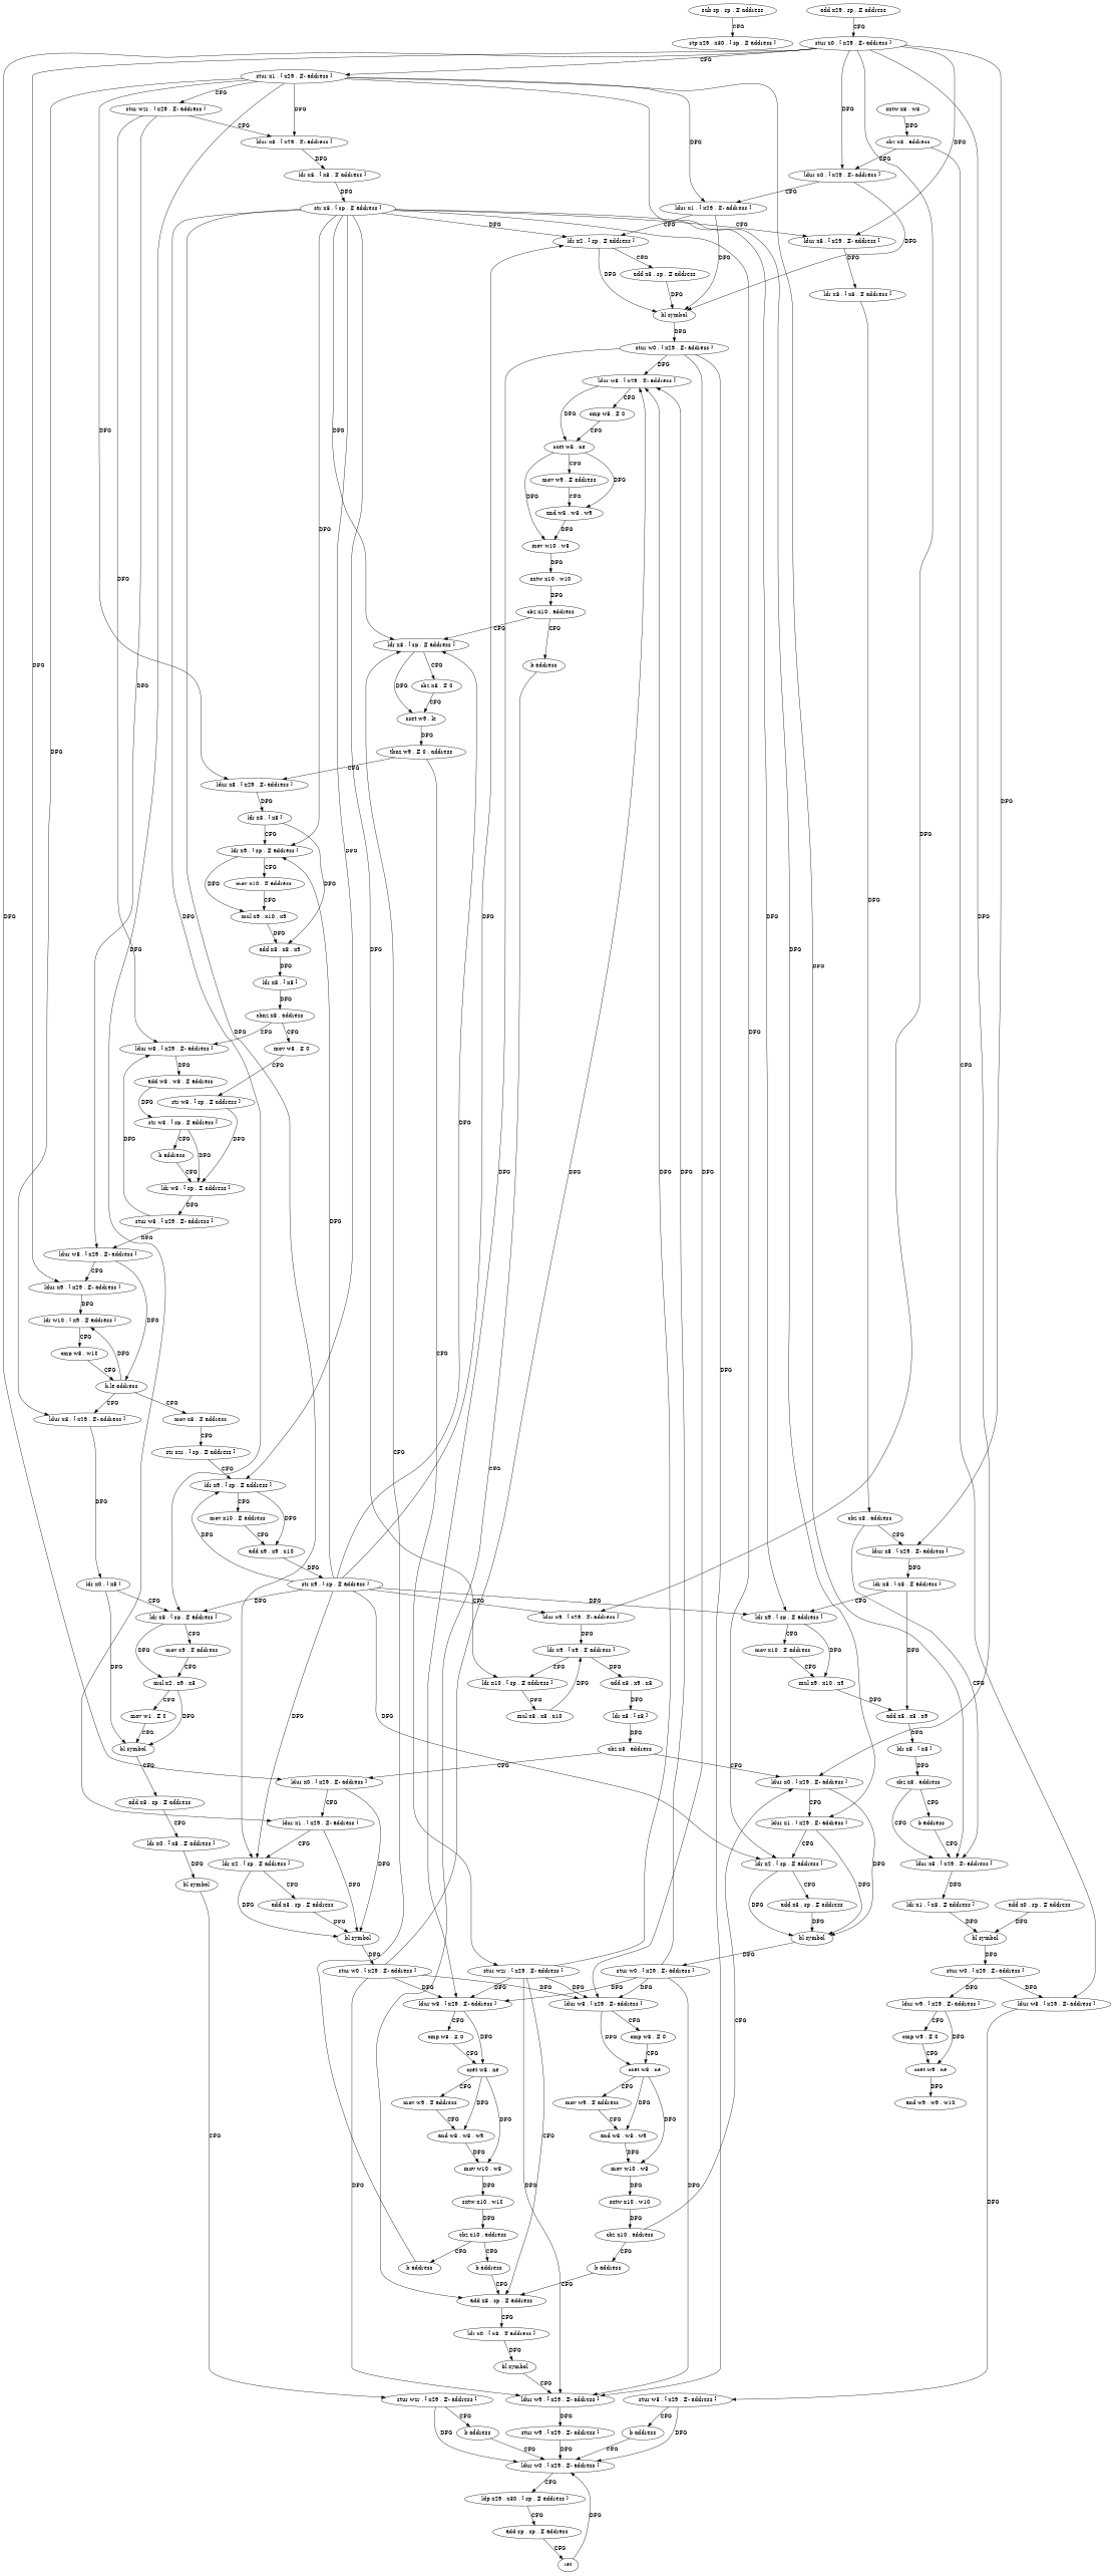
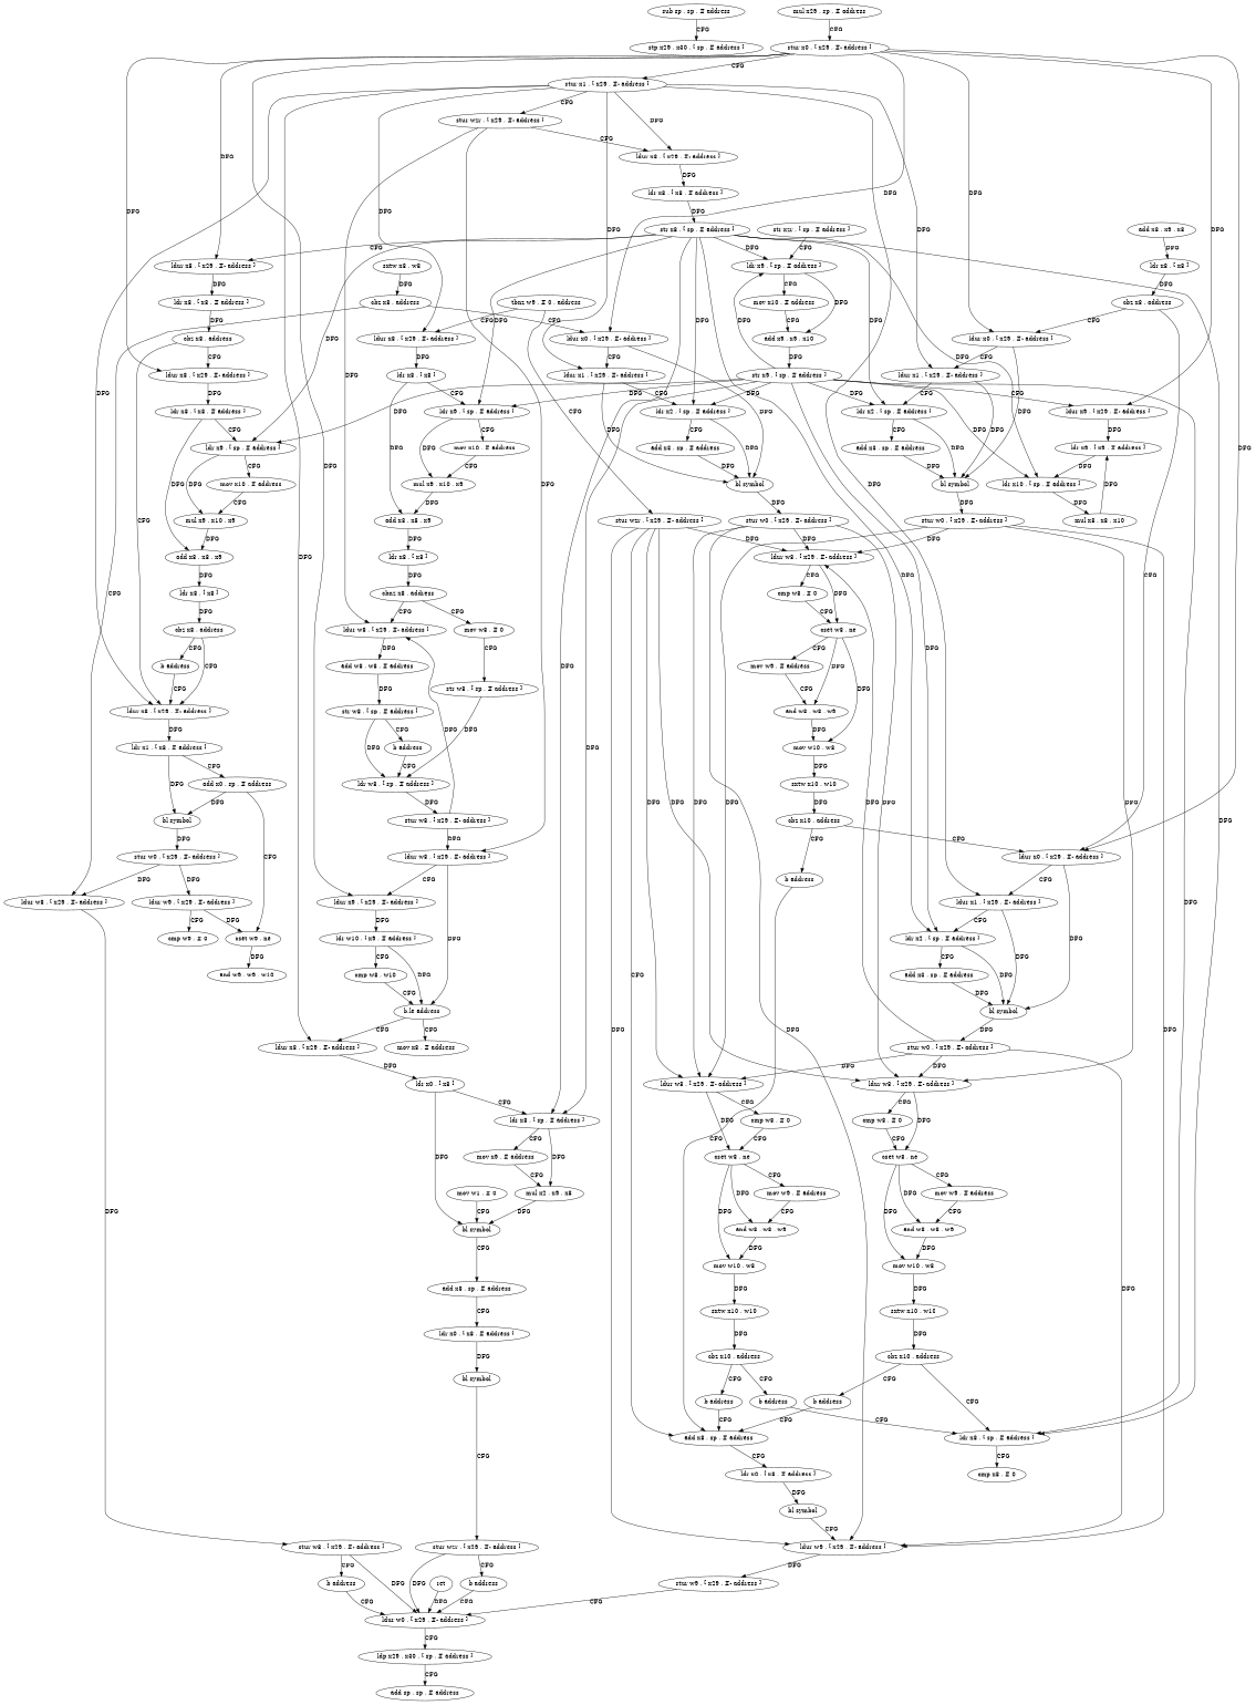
  digraph {
    n1 [label="sub sp , sp , # address"]
    n2 [label="stp x29 , x30 , [ sp , # address ]"]
-   n3 [label="add x29 , sp , # address"]
+   n3 [label="mul x29 , sp , # address"]
    n4 [label="stur x0 , [ x29 , #- address ]"]
    n5 [label="stur x1 , [ x29 , #- address ]"]
    n6 [label="ldur x8 , [ x29 , #- address ]"]
    n7 [label="ldur x8 , [ x29 , #- address ]"]
    n8 [label="ldur x0 , [ x29 , #- address ]"]
    n9 [label="ldur x9 , [ x29 , #- address ]"]
    n10 [label="ldur x0 , [ x29 , #- address ]"]
    n11 [label="ldur x0 , [ x29 , #- address ]"]
    n12 [label="ldur x9 , [ x29 , #- address ]"]
    n13 [label="stur wzr , [ x29 , #- address ]"]
    n14 [label="ldur x8 , [ x29 , #- address ]"]
    n15 [label="ldur x8 , [ x29 , #- address ]"]
    n16 [label="ldur x1 , [ x29 , #- address ]"]
    n17 [label="ldur x8 , [ x29 , #- address ]"]
    n18 [label="ldur x8 , [ x29 , #- address ]"]
    n19 [label="ldur x1 , [ x29 , #- address ]"]
    n20 [label="ldur x1 , [ x29 , #- address ]"]
    n21 [label="ldr x8 , [ x8 , # address ]"]
    n22 [label="ldr x8 , [ x8 , # address ]"]
    n23 [label="bl symbol"]
    n24 [label="ldr x9 , [ x9 , # address ]"]
    n25 [label="bl symbol"]
    n26 [label="bl symbol"]
    n27 [label="ldr w10 , [ x9 , # address ]"]
    n28 [label="ldur w8 , [ x29 , #- address ]"]
    n29 [label="ldur w8 , [ x29 , #- address ]"]
    n30 [label="ldr x8 , [ x8 , # address ]"]
    n31 [label="ldr x1 , [ x8 , # address ]"]
    n32 [label="ldr x2 , [ sp , # address ]"]
    n33 [label="ldr x8 , [ x8 ]"]
    n34 [label="ldr x0 , [ x8 ]"]
    n35 [label="ldr x2 , [ sp , # address ]"]
    n36 [label="ldr x2 , [ sp , # address ]"]
    n37 [label="add w8 , w8 , # address"]
    n38 [label="b.le address"]
    n39 [label="str x8 , [ sp , # address ]"]
    n40 [label="ldr x9 , [ sp , # address ]"]
    n41 [label="ldr x8 , [ sp , # address ]"]
    n42 [label="ldr x9 , [ sp , # address ]"]
    n43 [label="ldr x9 , [ sp , # address ]"]
    n44 [label="ldr x10 , [ sp , # address ]"]
    n45 [label="ldr x8 , [ sp , # address ]"]
    n46 [label="mov x10 , # address"]
    n47 [label="mul x9 , x10 , x9"]
    n48 [label="add x3 , sp , # address"]
-   n49 [label="cbz x8 , # 0"]
-   n50 [label="cset w9 , le"]
+   n49 [label="cmp x8 , # 0"]
    n51 [label="mov x10 , # address"]
    n52 [label="mul x9 , x10 , x9"]
    n53 [label="mov x10 , # address"]
    n54 [label="add x9 , x9 , x10"]
    n55 [label="mul x8 , x8 , x10"]
    n56 [label="mov x9 , # address"]
    n57 [label="mul x2 , x9 , x8"]
    n58 [label="add x3 , sp , # address"]
    n59 [label="add x3 , sp , # address"]
    n60 [label="cbz x8 , address"]
    n61 [label="add x0 , sp , # address"]
    n62 [label="bl symbol"]
    n63 [label="add x8 , x8 , x9"]
    n64 [label="stur w0 , [ x29 , #- address ]"]
    n65 [label="ldur w9 , [ x29 , #- address ]"]
    n66 [label="ldur w8 , [ x29 , #- address ]"]
    n67 [label="cmp w9 , # 0"]
    n68 [label="cset w9 , ne"]
    n69 [label="stur w8 , [ x29 , #- address ]"]
    n70 [label="and w9 , w9 , w10"]
    n71 [label="sxtw x8 , w8"]
    n72 [label="cbz x8 , address"]
    n73 [label="stur w0 , [ x29 , #- address ]"]
    n74 [label="b address"]
    n75 [label="ldur w0 , [ x29 , #- address ]"]
    n76 [label="ldr x8 , [ x8 ]"]
    n77 [label="cbz x8 , address"]
    n78 [label="b address"]
    n79 [label="ldur w8 , [ x29 , #- address ]"]
    n80 [label="ldur w9 , [ x29 , #- address ]"]
    n81 [label="ldur w8 , [ x29 , #- address ]"]
    n82 [label="ldur w8 , [ x29 , #- address ]"]
    n83 [label="cmp w8 , # 0"]
    n84 [label="cset w8 , ne"]
    n85 [label="stur w9 , [ x29 , #- address ]"]
    n86 [label="cmp w8 , # 0"]
    n87 [label="cset w8 , ne"]
    n88 [label="cmp w8 , # 0"]
    n89 [label="cset w8 , ne"]
    n90 [label="mov w9 , # address"]
    n91 [label="and w8 , w8 , w9"]
    n92 [label="mov w10 , w8"]
    n93 [label="sxtw x10 , w10"]
    n94 [label="cbz x10 , address"]
    n95 [label="b address"]
    n96 [label="add x8 , sp , # address"]
    n97 [label="tbnz w9 , # 0 , address"]
    n98 [label="ldr x0 , [ x8 , # address ]"]
    n99 [label="ldp x29 , x30 , [ sp , # address ]"]
    n100 [label="add sp , sp , # address"]
    n101 [label=ret]
    n102 [label="stur wzr , [ x29 , #- address ]"]
    n103 [label="add x8 , x8 , x9"]
    n104 [label="bl symbol"]
    n105 [label="ldr x8 , [ x8 ]"]
    n106 [label="cbnz x8 , address"]
    n107 [label="mov w8 , # 0"]
    n108 [label="str w8 , [ sp , # address ]"]
    n109 [label="ldr w8 , [ sp , # address ]"]
    n110 [label="str w8 , [ sp , # address ]"]
    n111 [label="stur w8 , [ x29 , #- address ]"]
    n112 [label="b address"]
    n113 [label="mov x8 , # address"]
    n114 [label="str xzr , [ sp , # address ]"]
    n115 [label="str x9 , [ sp , # address ]"]
    n116 [label="add x8 , x9 , x8"]
    n117 [label="ldr x8 , [ x8 ]"]
    n118 [label="cbz x8 , address"]
    n119 [label="stur w0 , [ x29 , #- address ]"]
    n120 [label="stur w0 , [ x29 , #- address ]"]
    n121 [label="bl symbol"]
    n122 [label="add x8 , sp , # address"]
    n123 [label="mov w1 , # 0"]
    n124 [label="ldr x0 , [ x8 , # address ]"]
    n125 [label="bl symbol"]
    n126 [label="stur wzr , [ x29 , #- address ]"]
    n127 [label="b address"]
    n128 [label="cmp w8 , w10"]
    n129 [label="mov w9 , # address"]
    n130 [label="and w8 , w8 , w9"]
    n131 [label="mov w10 , w8"]
    n132 [label="sxtw x10 , w10"]
    n133 [label="cbz x10 , address"]
    n134 [label="b address"]
    n135 [label="b address"]
    n136 [label="mov w9 , # address"]
    n137 [label="and w8 , w8 , w9"]
    n138 [label="mov w10 , w8"]
    n139 [label="sxtw x10 , w10"]
    n140 [label="cbz x10 , address"]
    n141 [label="b address"]
    n1 -> n2 [label=CFG]
    n3 -> n4 [label=CFG]
    n4 -> n5 [label=CFG]
    n4 -> n6 [label=DFG]
    n4 -> n7 [label=DFG]
    n4 -> n8 [label=DFG]
    n4 -> n9 [label=DFG]
    n4 -> n10 [label=DFG]
    n4 -> n11 [label=DFG]
    n4 -> n12 [label=DFG]
    n5 -> n13 [label=CFG]
    n5 -> n14 [label=DFG]
    n5 -> n15 [label=DFG]
    n5 -> n16 [label=DFG]
    n5 -> n17 [label=DFG]
    n5 -> n18 [label=DFG]
    n5 -> n19 [label=DFG]
    n5 -> n20 [label=DFG]
    n6 -> n21 [label=DFG]
    n7 -> n22 [label=DFG]
    n8 -> n16 [label=CFG]
    n8 -> n23 [label=DFG]
    n9 -> n24 [label=DFG]
    n10 -> n19 [label=CFG]
    n10 -> n25 [label=DFG]
    n11 -> n20 [label=CFG]
    n11 -> n26 [label=DFG]
    n12 -> n27 [label=DFG]
    n13 -> n14 [label=CFG]
    n13 -> n28 [label=DFG]
    n13 -> n29 [label=DFG]
    n14 -> n30 [label=DFG]
    n15 -> n31 [label=DFG]
    n16 -> n23 [label=DFG]
    n16 -> n32 [label=CFG]
    n17 -> n33 [label=DFG]
    n18 -> n34 [label=DFG]
    n19 -> n25 [label=DFG]
    n19 -> n35 [label=CFG]
    n20 -> n26 [label=DFG]
    n20 -> n36 [label=CFG]
    n21 -> n60 [label=DFG]
    n22 -> n40 [label=CFG]
    n22 -> n63 [label=DFG]
    n23 -> n73 [label=DFG]
-   n24 -> n44 [label=CFG]
-   n24 -> n116 [label=DFG]
+   n24 -> n44 [label=DFG]
    n25 -> n119 [label=DFG]
    n26 -> n120 [label=DFG]
-   n38 -> n27 [label=DFG]
+   n27 -> n38 [label=DFG]
    n27 -> n128 [label=CFG]
    n28 -> n37 [label=DFG]
    n29 -> n12 [label=CFG]
    n29 -> n38 [label=DFG]
    n30 -> n39 [label=DFG]
+   n31 -> n61 [label=CFG]
    n31 -> n62 [label=DFG]
    n32 -> n23 [label=DFG]
    n32 -> n48 [label=CFG]
    n33 -> n42 [label=CFG]
    n33 -> n103 [label=DFG]
    n34 -> n45 [label=CFG]
    n34 -> n121 [label=DFG]
    n35 -> n25 [label=DFG]
    n35 -> n58 [label=CFG]
    n36 -> n26 [label=DFG]
    n36 -> n59 [label=CFG]
    n37 -> n110 [label=DFG]
    n38 -> n18 [label=CFG]
    n38 -> n113 [label=CFG]
    n39 -> n6 [label=CFG]
    n39 -> n32 [label=DFG]
    n39 -> n35 [label=DFG]
    n39 -> n36 [label=DFG]
    n39 -> n40 [label=DFG]
    n39 -> n41 [label=DFG]
    n39 -> n42 [label=DFG]
    n39 -> n43 [label=DFG]
    n39 -> n44 [label=DFG]
    n39 -> n45 [label=DFG]
    n40 -> n46 [label=CFG]
    n40 -> n47 [label=DFG]
    n41 -> n49 [label=CFG]
-   n41 -> n50 [label=DFG]
    n42 -> n51 [label=CFG]
    n42 -> n52 [label=DFG]
    n43 -> n53 [label=CFG]
    n43 -> n54 [label=DFG]
    n44 -> n55 [label=DFG]
    n45 -> n56 [label=CFG]
    n45 -> n57 [label=DFG]
    n46 -> n47 [label=CFG]
    n47 -> n63 [label=DFG]
    n48 -> n23 [label=DFG]
-   n49 -> n50 [label=CFG]
-   n50 -> n97 [label=DFG]
    n51 -> n52 [label=CFG]
    n52 -> n103 [label=DFG]
    n53 -> n54 [label=CFG]
    n54 -> n115 [label=DFG]
    n55 -> n24 [label=DFG]
    n56 -> n57 [label=CFG]
    n57 -> n121 [label=DFG]
-   n57 -> n123 [label=CFG]
    n58 -> n25 [label=DFG]
    n59 -> n26 [label=DFG]
    n60 -> n7 [label=CFG]
    n60 -> n15 [label=CFG]
    n61 -> n62 [label=DFG]
    n62 -> n64 [label=DFG]
    n63 -> n76 [label=DFG]
    n64 -> n65 [label=DFG]
    n64 -> n66 [label=DFG]
    n65 -> n67 [label=CFG]
    n65 -> n68 [label=DFG]
    n66 -> n69 [label=DFG]
-   n67 -> n68 [label=CFG]
+   n61 -> n68 [label=CFG]
    n68 -> n70 [label=DFG]
    n69 -> n74 [label=CFG]
    n69 -> n75 [label=DFG]
    n71 -> n72 [label=DFG]
    n72 -> n8 [label=CFG]
    n72 -> n66 [label=CFG]
    n73 -> n79 [label=DFG]
    n73 -> n80 [label=DFG]
    n73 -> n81 [label=DFG]
    n73 -> n82 [label=DFG]
    n74 -> n75 [label=CFG]
    n75 -> n99 [label=CFG]
    n76 -> n77 [label=DFG]
    n77 -> n15 [label=CFG]
    n77 -> n78 [label=CFG]
    n78 -> n15 [label=CFG]
    n79 -> n83 [label=CFG]
    n79 -> n84 [label=DFG]
    n80 -> n85 [label=DFG]
    n81 -> n86 [label=CFG]
    n81 -> n87 [label=DFG]
    n82 -> n88 [label=CFG]
    n82 -> n89 [label=DFG]
    n83 -> n84 [label=CFG]
    n84 -> n90 [label=CFG]
    n84 -> n91 [label=DFG]
    n84 -> n92 [label=DFG]
-   n85 -> n75 [label=DFG]
+   n85 -> n75 [label=CFG]
    n86 -> n87 [label=CFG]
    n87 -> n129 [label=CFG]
    n87 -> n130 [label=DFG]
    n87 -> n131 [label=DFG]
    n88 -> n89 [label=CFG]
    n89 -> n136 [label=CFG]
    n89 -> n137 [label=DFG]
    n89 -> n138 [label=DFG]
    n90 -> n91 [label=CFG]
    n91 -> n92 [label=DFG]
    n92 -> n93 [label=DFG]
    n93 -> n94 [label=DFG]
    n94 -> n41 [label=CFG]
    n94 -> n95 [label=CFG]
    n95 -> n96 [label=CFG]
    n96 -> n98 [label=CFG]
    n97 -> n17 [label=CFG]
    n97 -> n102 [label=CFG]
    n98 -> n104 [label=DFG]
    n99 -> n100 [label=CFG]
-   n100 -> n101 [label=CFG]
    n101 -> n75 [label=DFG]
    n102 -> n79 [label=DFG]
    n102 -> n80 [label=DFG]
    n102 -> n81 [label=DFG]
    n102 -> n82 [label=DFG]
    n102 -> n96 [label=CFG]
    n103 -> n105 [label=DFG]
    n104 -> n80 [label=CFG]
    n105 -> n106 [label=DFG]
    n106 -> n28 [label=CFG]
    n106 -> n107 [label=CFG]
    n107 -> n108 [label=CFG]
    n108 -> n109 [label=DFG]
    n109 -> n111 [label=DFG]
    n110 -> n109 [label=DFG]
    n110 -> n112 [label=CFG]
    n111 -> n28 [label=DFG]
    n111 -> n29 [label=DFG]
    n112 -> n109 [label=CFG]
-   n113 -> n114 [label=CFG]
    n114 -> n43 [label=CFG]
    n115 -> n9 [label=CFG]
    n115 -> n32 [label=DFG]
    n115 -> n35 [label=DFG]
    n115 -> n36 [label=DFG]
    n115 -> n40 [label=DFG]
    n115 -> n41 [label=DFG]
    n115 -> n42 [label=DFG]
    n115 -> n43 [label=DFG]
+   n115 -> n44 [label=DFG]
    n115 -> n45 [label=DFG]
    n116 -> n117 [label=DFG]
    n117 -> n118 [label=DFG]
    n118 -> n10 [label=CFG]
    n118 -> n11 [label=CFG]
    n119 -> n79 [label=DFG]
    n119 -> n80 [label=DFG]
    n119 -> n81 [label=DFG]
    n119 -> n82 [label=DFG]
    n120 -> n79 [label=DFG]
    n120 -> n80 [label=DFG]
    n120 -> n81 [label=DFG]
    n120 -> n82 [label=DFG]
    n121 -> n122 [label=CFG]
    n122 -> n124 [label=CFG]
    n123 -> n121 [label=CFG]
    n124 -> n125 [label=DFG]
    n125 -> n126 [label=CFG]
    n126 -> n75 [label=DFG]
    n126 -> n127 [label=CFG]
    n127 -> n75 [label=CFG]
    n128 -> n38 [label=CFG]
    n129 -> n130 [label=CFG]
    n130 -> n131 [label=DFG]
    n131 -> n132 [label=DFG]
    n132 -> n133 [label=DFG]
    n133 -> n134 [label=CFG]
    n133 -> n135 [label=CFG]
    n134 -> n41 [label=CFG]
    n135 -> n96 [label=CFG]
    n136 -> n137 [label=CFG]
    n137 -> n138 [label=DFG]
    n138 -> n139 [label=DFG]
    n139 -> n140 [label=DFG]
    n140 -> n10 [label=CFG]
    n140 -> n141 [label=CFG]
    n141 -> n96 [label=CFG]
  }
